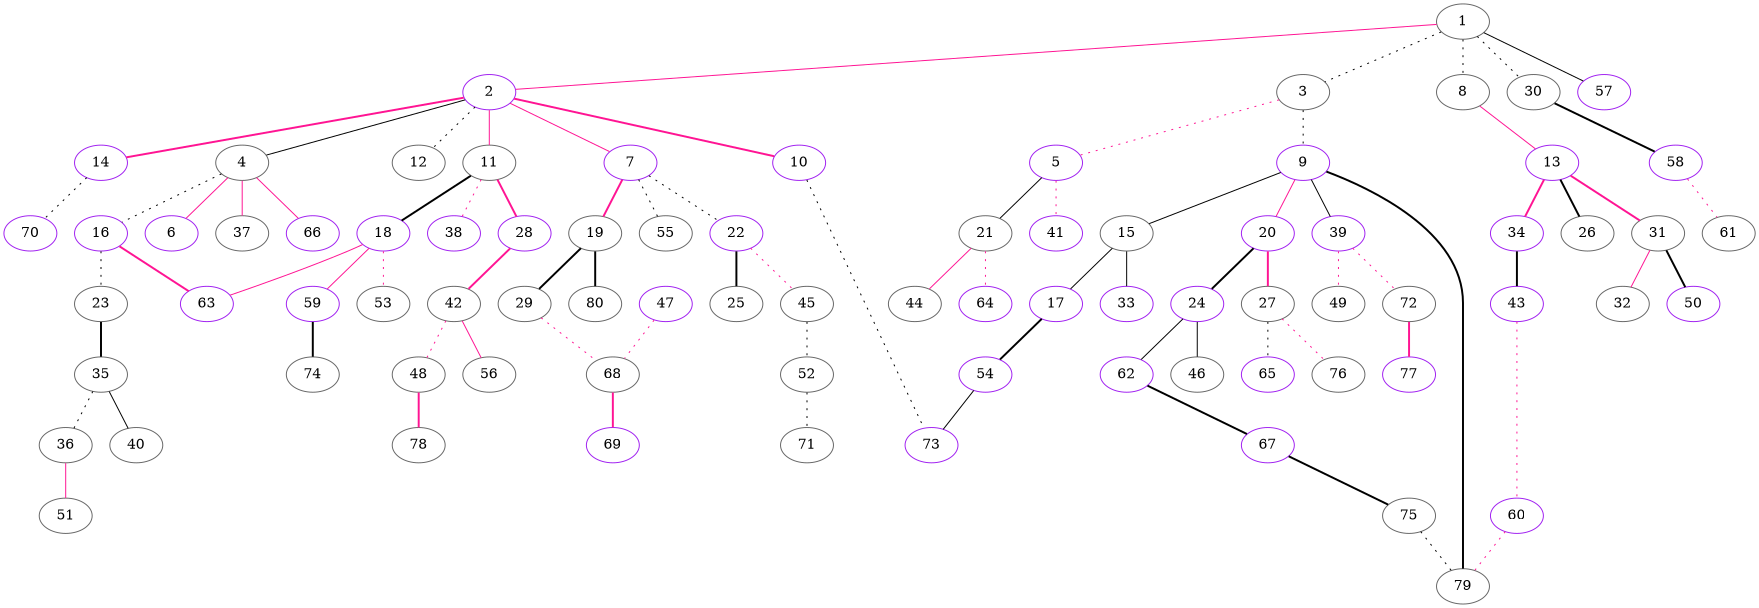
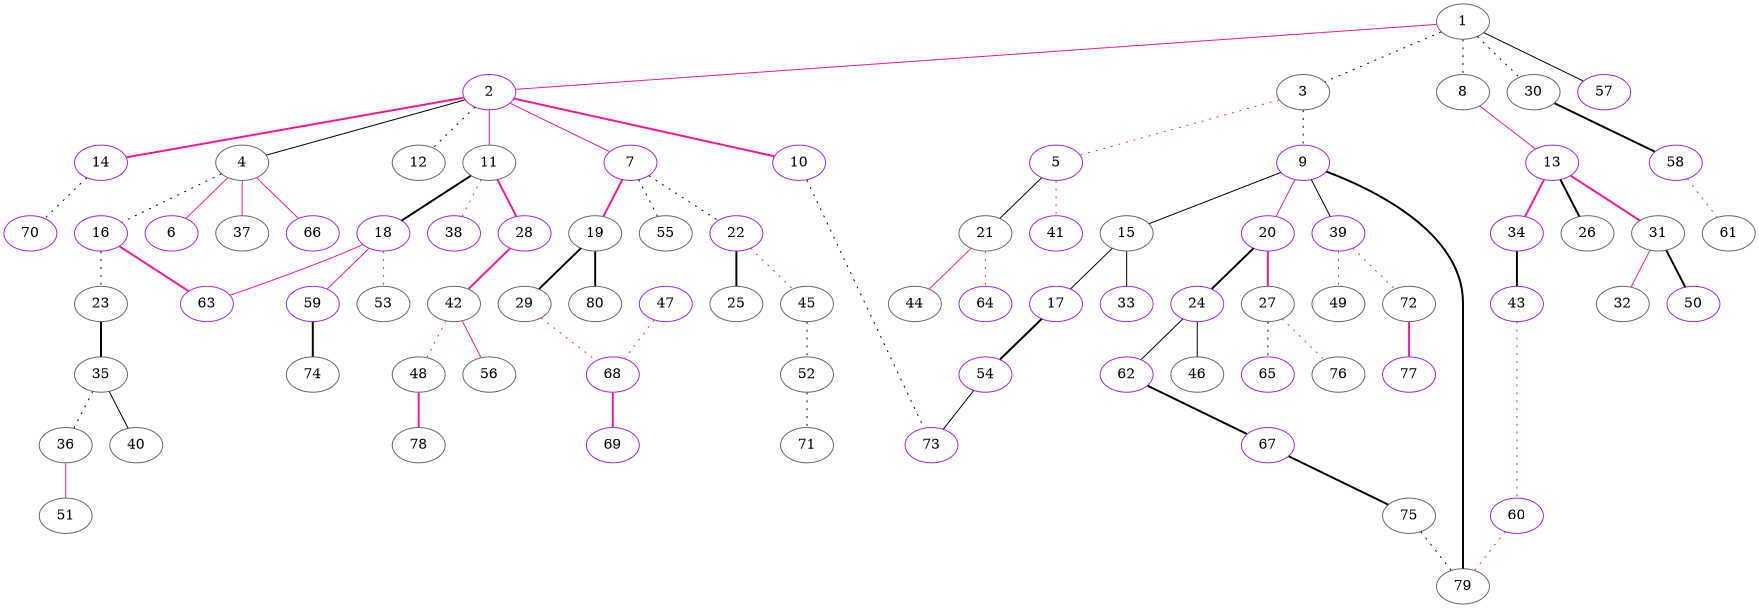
  graph {
    node [color=gray40]
    edge [color=black style=dotted]
    2 [color=purple]
    1
    3
    8
    30
    57 [color=purple]
    4
    7 [color=purple]
    10 [color=purple]
    11
    12
    14 [color=purple]
    5 [color=purple]
    9 [color=purple]
    13 [color=purple]
    58 [color=purple]
    6 [color=purple]
    16 [color=purple]
    37
    66 [color=purple]
    19
    22 [color=purple]
    55
    73 [color=purple]
    18 [color=purple]
    28 [color=purple]
    38 [color=purple]
    70 [color=purple]
    21
    41 [color=purple]
    15
    20 [color=purple]
    39 [color=purple]
    79
    26
    31
    34 [color=purple]
    61
    23
    63 [color=purple]
    29
    80
    25
    45
    53
    59 [color=purple]
    42
    44
    64 [color=purple]
    17 [color=purple]
    33 [color=purple]
    24 [color=purple]
    27
    49
    72
    35
-   68
+   68 [color=purple]
    52
    32
    50 [color=purple]
    43 [color=purple]
    54 [color=purple]
    46
    62 [color=purple]
    65 [color=purple]
    76
    77 [color=purple]
    74
    48
    56
    60 [color=purple]
    36
    40
    47 [color=purple]
    67 [color=purple]
    71
    51
    75
    78
    69 [color=purple]
    2 -- 4 [style=solid]
    2 -- 7 [color=deeppink style=solid]
    2 -- 10 [color=deeppink style=bold]
    2 -- 11 [color=deeppink style=solid]
    2 -- 12
    2 -- 14 [color=deeppink style=bold]
    1 -- 2 [color=deeppink style=solid]
    1 -- 3
    1 -- 8
    1 -- 30
    1 -- 57 [style=solid]
    3 -- 5 [color=deeppink]
    3 -- 9
    8 -- 13 [color=deeppink style=solid]
    30 -- 58 [style=bold]
    4 -- 6 [color=deeppink style=solid]
    4 -- 16
    4 -- 37 [color=deeppink style=solid]
    4 -- 66 [color=deeppink style=solid]
    7 -- 19 [color=deeppink style=bold]
    7 -- 22
    7 -- 55
    10 -- 73
    11 -- 18 [style=bold]
    11 -- 28 [color=deeppink style=bold]
    11 -- 38 [color=deeppink]
    14 -- 70
    5 -- 21 [style=solid]
    5 -- 41 [color=deeppink]
    9 -- 15 [style=solid]
    9 -- 20 [color=deeppink style=solid]
    9 -- 39 [style=solid]
    9 -- 79 [style=bold]
    13 -- 26 [style=bold]
    13 -- 31 [color=deeppink style=bold]
    13 -- 34 [color=deeppink style=bold]
    58 -- 61 [color=deeppink]
    16 -- 23
    16 -- 63 [color=deeppink style=bold]
    19 -- 29 [style=bold]
    19 -- 80 [style=bold]
    22 -- 25 [style=bold]
    22 -- 45 [color=deeppink]
    18 -- 63 [color=deeppink style=solid]
    18 -- 53 [color=deeppink]
    18 -- 59 [color=deeppink style=solid]
    28 -- 42 [color=deeppink style=bold]
    21 -- 44 [color=deeppink style=solid]
    21 -- 64 [color=deeppink]
    15 -- 17 [style=solid]
    15 -- 33 [style=solid]
    20 -- 24 [style=bold]
    20 -- 27 [color=deeppink style=bold]
    39 -- 49 [color=deeppink]
    39 -- 72 [color=deeppink]
    31 -- 32 [color=deeppink style=solid]
    31 -- 50 [style=bold]
    34 -- 43 [style=bold]
    23 -- 35 [style=bold]
    29 -- 68 [color=deeppink]
    45 -- 52
    59 -- 74 [style=bold]
    42 -- 48 [color=deeppink]
    42 -- 56 [color=deeppink style=solid]
    17 -- 54 [style=bold]
    24 -- 46 [style=solid]
    24 -- 62 [style=solid]
    27 -- 65
    27 -- 76 [color=deeppink]
    72 -- 77 [color=deeppink style=bold]
    35 -- 36
    35 -- 40 [style=solid]
    68 -- 69 [color=deeppink style=bold]
    52 -- 71
    43 -- 60 [color=deeppink]
    54 -- 73 [style=solid]
    62 -- 67 [style=bold]
    48 -- 78 [color=deeppink style=bold]
    60 -- 79 [color=deeppink]
    36 -- 51 [color=deeppink style=solid]
    47 -- 68 [color=deeppink]
    67 -- 75 [style=bold]
    75 -- 79
  }
